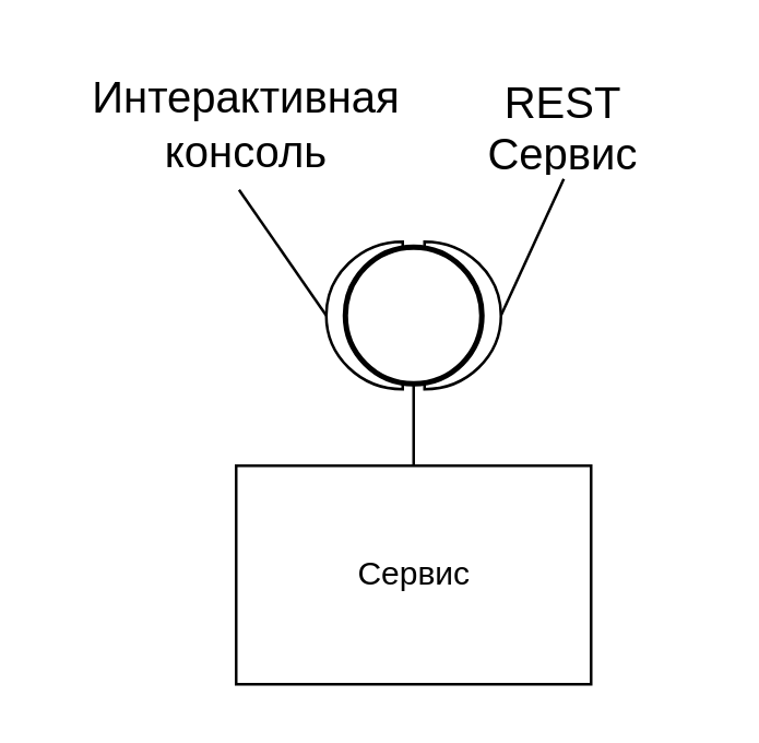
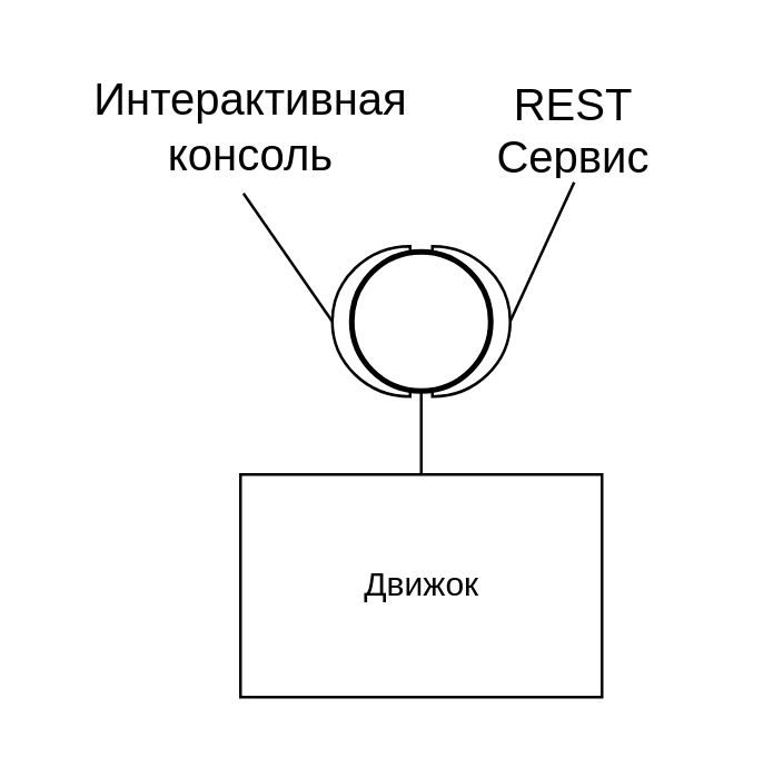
  <mxCell id="0" />
  <mxCell id="1" parent="0" />
  <mxCell id="2" value="" style="verticalLabelPosition=bottom;verticalAlign=top;html=1;shape=mxgraph.basic.half_circle;rotation=-90;" vertex="1" parent="1"><mxGeometry x="142" y="101" width="54" height="28" as="geometry" /></mxCell>
  <mxCell id="3" value="" style="verticalLabelPosition=bottom;verticalAlign=top;html=1;shape=mxgraph.basic.half_circle;rotation=90;" vertex="1" parent="1"><mxGeometry x="106" y="101" width="54" height="28" as="geometry" /></mxCell>
  <mxCell id="4" value="" style="html=1;rounded=0;" vertex="1" parent="1"><mxGeometry x="176" y="170" width="30" height="30" as="geometry" /></mxCell>
  <mxCell id="5" value="" style="endArrow=none;html=1;rounded=0;align=center;verticalAlign=top;endFill=0;labelBackgroundColor=none;endSize=2;exitX=0.5;exitY=0;exitDx=0;exitDy=0;" edge="1" source="6" target="11" parent="1"><mxGeometry relative="1" as="geometry"><mxPoint x="151" y="128" as="targetPoint" /></mxGeometry></mxCell>
- <mxCell id="6" value="Сервис" style="html=1;rounded=0;" vertex="1" parent="1"><mxGeometry x="86" y="170" width="130" height="80" as="geometry" /></mxCell>
+ <mxCell id="6" value="Движок" style="html=1;rounded=0;" vertex="1" parent="1"><mxGeometry x="86" y="170" width="130" height="80" as="geometry" /></mxCell>
  <mxCell id="7" value="" style="endArrow=none;html=1;rounded=0;align=center;verticalAlign=top;endFill=0;labelBackgroundColor=none;endSize=2;entryX=0.5;entryY=1;entryDx=0;entryDy=0;entryPerimeter=0;exitX=0.5;exitY=1;exitDx=0;exitDy=0;" edge="1" source="10" target="2" parent="1"><mxGeometry relative="1" as="geometry"><mxPoint x="206" y="120" as="sourcePoint" /><mxPoint x="198.75" y="149" as="targetPoint" /></mxGeometry></mxCell>
  <mxCell id="8" value="" style="endArrow=none;html=1;rounded=0;align=center;verticalAlign=top;endFill=0;labelBackgroundColor=none;endSize=2;exitX=0.479;exitY=0.98;exitDx=0;exitDy=0;exitPerimeter=0;entryX=0.5;entryY=1;entryDx=0;entryDy=0;entryPerimeter=0;" edge="1" source="9" target="3" parent="1"><mxGeometry relative="1" as="geometry"><mxPoint x="176" y="120" as="sourcePoint" /><mxPoint x="116" y="110" as="targetPoint" /></mxGeometry></mxCell>
  <mxCell id="9" value="&lt;font style=&quot;font-size: 16px;&quot;&gt;Интерактивная консоль&lt;/font&gt;" style="text;html=1;strokeColor=none;fillColor=none;align=center;verticalAlign=middle;whiteSpace=wrap;overflow=hidden;" vertex="1" parent="1"><mxGeometry x="20" y="20" width="140" height="50" as="geometry" /></mxCell>
  <mxCell id="10" value="&lt;font style=&quot;font-size: 16px;&quot;&gt;REST &lt;br&gt;Сервис&lt;/font&gt;" style="text;html=1;strokeColor=none;fillColor=none;align=center;verticalAlign=middle;whiteSpace=wrap;overflow=hidden;" vertex="1" parent="1"><mxGeometry x="156" y="25" width="100" height="40" as="geometry" /></mxCell>
  <mxCell id="11" value="" style="strokeWidth=2;html=1;shape=mxgraph.flowchart.start_2;whiteSpace=wrap;" vertex="1" parent="1"><mxGeometry x="126" y="90" width="50" height="50" as="geometry" /></mxCell>
